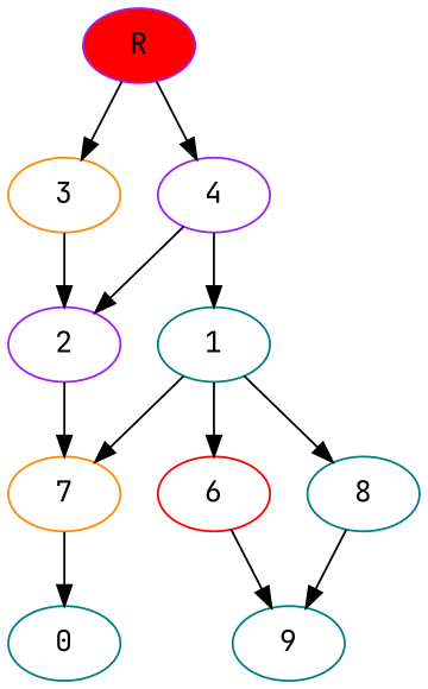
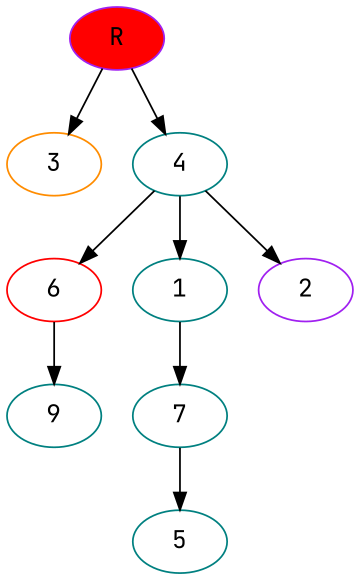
  digraph {
    fontname="JetBrains Mono"
    node [color=teal fontname="JetBrains Mono"]
    edge [fontname="JetBrains Mono"]
    6 [color=red]
    1
-   7 [color=darkorange]
-   8
+   7
    3 [color=darkorange]
    2 [color=purple]
    9
-   5 [label=0]
-   4 [color=purple]
+   5
+   4
    R [color=purple fillcolor="#ff0000" style=filled]
    6 -> 9
-   1 -> 6
+   4 -> 6
    1 -> 7
-   1 -> 8
    7 -> 5
-   8 -> 9
-   3 -> 2
-   2 -> 7
    4 -> 1
    4 -> 2
    R -> 3
    R -> 4
  }
